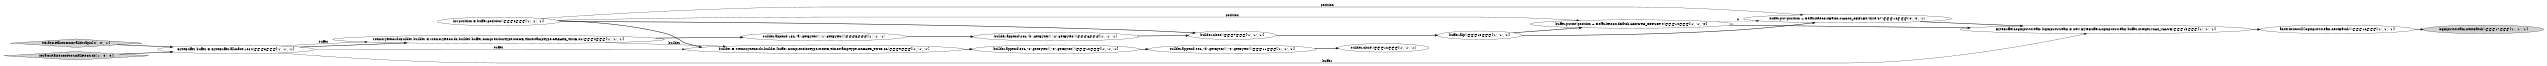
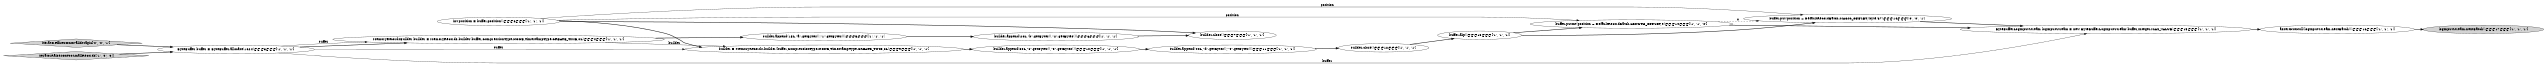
  digraph {
    rankdir=LR
    node [fillcolor=white shape=ellipse style=filled]
    edge [style=bold]
    n1 [label="builder.append(20L,\"b\".getBytes(),\"2\".getBytes())@@@6@@@['1', '1', '1']"]
    n2 [label="builder.close()@@@7@@@['1', '1', '1']"]
    n3 [label="builder.append(30L,\"c\".getBytes(),\"3\".getBytes())@@@10@@@['1', '1', '1']"]
    n4 [label="builder.append(40L,\"d\".getBytes(),\"4\".getBytes())@@@11@@@['1', '1', '1']"]
    n5 [label="builder.close()@@@12@@@['1', '1', '1']"]
    n6 [label="ByteBufferLogInputStream logInputStream = new ByteBufferLogInputStream(buffer,Integer.MAX_VALUE)@@@15@@@['1', '1', '1']"]
    n7 [label="assertNotNull(logInputStream.nextBatch())@@@16@@@['1', '1', '1']"]
    n8 [fillcolor=lightgray label="logInputStream.nextBatch()@@@17@@@['1', '1', '1']"]
    n9 [label="buffer.put(position + DefaultRecordBatch.MAGIC_OFFSET,(byte)37)@@@14@@@['0', '0', '1']"]
    n10 [label="buffer.flip()@@@13@@@['1', '1', '1']"]
    n11 [label="buffer.putInt(position + DefaultRecordBatch.LENGTH_OFFSET,9)@@@14@@@['1', '1', '0']"]
    n12 [fillcolor=lightgray label="iteratorRaisesOnInvalidMagic['0', '0', '1']" shape=diamond]
    n13 [label="ByteBuffer buffer = ByteBuffer.allocate(1024)@@@3@@@['1', '1', '1']"]
    n14 [label="builder = MemoryRecords.builder(buffer,CompressionType.NONE,TimestampType.CREATE_TIME,2L)@@@9@@@['1', '1', '1']"]
    n15 [label="MemoryRecordsBuilder builder = MemoryRecords.builder(buffer,CompressionType.NONE,TimestampType.CREATE_TIME,0L)@@@4@@@['1', '1', '1']"]
    n16 [label="builder.append(15L,\"a\".getBytes(),\"1\".getBytes())@@@5@@@['1', '1', '1']"]
    n17 [label="int position = buffer.position()@@@8@@@['1', '1', '1']"]
    n18 [fillcolor=lightgray label="iteratorRaisesOnTooSmallRecords['1', '0', '0']" shape=diamond]
    n1 -> n2
    n3 -> n4
    n4 -> n5
-   n2 -> n10
+   n5 -> n10
    n6 -> n7
    n7 -> n8
    n9 -> n6
    n10 -> n9
    n10 -> n11
    n11 -> n6
    n11 -> n9 [label=0 style=dashed]
    n12 -> n13
    n13 -> n6 [label=buffer style=solid]
    n13 -> n14 [label=buffer style=solid]
    n13 -> n15
    n13 -> n15 [label=buffer style=solid]
    n14 -> n3
    n15 -> n14 [label=builder style=solid]
    n15 -> n16
    n16 -> n1
    n17 -> n2
    n17 -> n9 [label=position style=solid]
    n17 -> n11 [label=position style=solid]
    n17 -> n14
    n18 -> n13
  }
